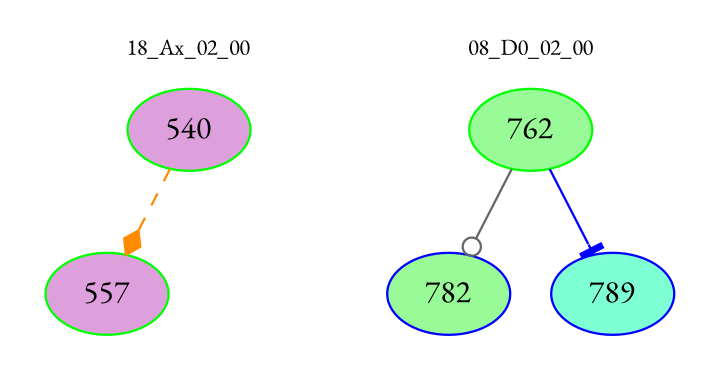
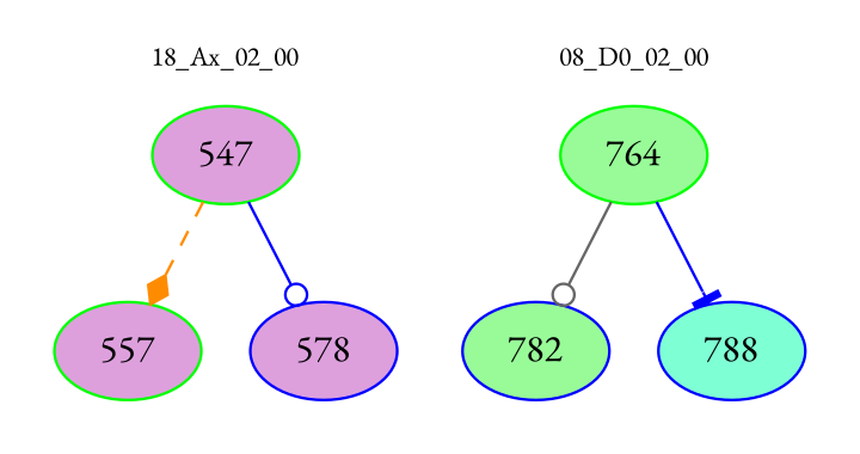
  digraph {
    fontname="EB Garamond"
    node [color=green fillcolor=plum fontname="EB Garamond" style=filled]
    edge [arrowhead=odot color=blue fontname="EB Garamond" style=solid]
-   n1 [label=540]
+   n1 [label=547]
    n2 [label=557]
-   n4 [fillcolor=palegreen label=762]
+   n3 [color=blue label=578]
+   n4 [fillcolor=palegreen label=764]
    n5 [color=blue fillcolor=palegreen label=782]
-   n6 [color=blue fillcolor=aquamarine label=789]
+   n6 [color=blue fillcolor=aquamarine label=788]
    subgraph cluster_1 {
      color=white
      fontsize=10
      label="18_Ax_02_00"
      n1
      n2
+     n3
    }
    subgraph cluster_2 {
      color=white
      fontsize=10
      label="08_D0_02_00"
      n4
      n5
      n6
    }
    n1 -> n2 [arrowhead=diamond color=darkorange style=dashed]
+   n1 -> n3
    n4 -> n5 [color=gray40]
    n4 -> n6 [arrowhead=tee]
  }
